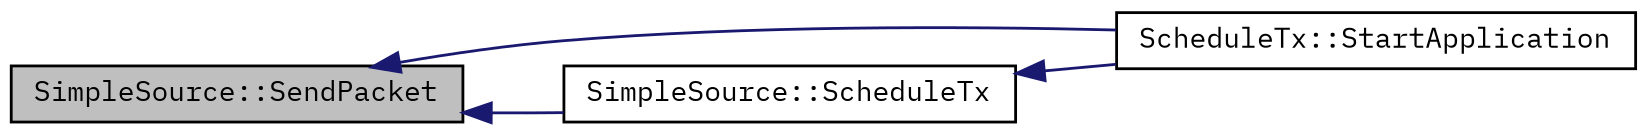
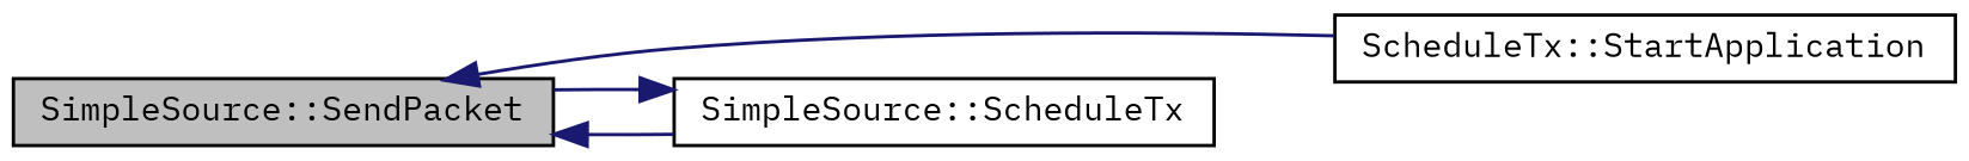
  digraph {
    fontname="IBM Plex Mono"
    rankdir=LR
    node [color=black fillcolor=white fontname="IBM Plex Mono" fontsize=10 shape=record style=filled]
    edge [color=midnightblue dir=back fontname="IBM Plex Mono" fontsize=10 labelfontname=Helvetica labelfontsize=10 style=solid]
    n1 [fillcolor=grey75 fontcolor=black height=0.2 label="SimpleSource::SendPacket" width=0.4]
    n2 [height=0.2 label="ScheduleTx::StartApplication" width=0.4]
    n3 [height=0.2 label="SimpleSource::ScheduleTx" width=0.4]
    n1 -> n2
    n1 -> n3
-   n3 -> n2
+   n3 -> n1
  }
